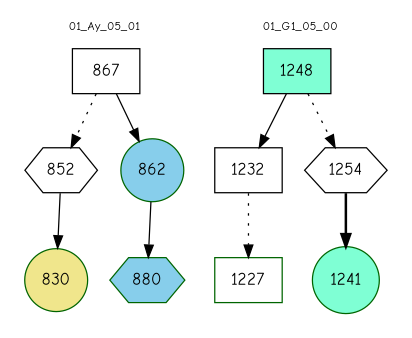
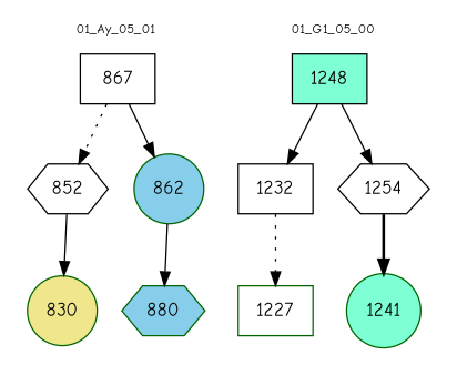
  digraph {
    fontname="Comic Neue"
    node [color=black fillcolor=white fontname="Comic Neue" shape=box style=filled]
    edge [color=black fontname="Comic Neue" style=solid]
    n1 [label=867]
    n2 [label=852 shape=hexagon]
    n3 [color=darkgreen fillcolor=skyblue label=862 shape=circle]
    n4 [color=darkgreen fillcolor=khaki label=830 shape=circle]
    n5 [color=darkgreen fillcolor=skyblue label=880 shape=hexagon]
    n6 [fillcolor=aquamarine label=1248]
    n7 [label=1232]
    n8 [label=1254 shape=hexagon]
    n9 [color=darkgreen label=1227]
    n10 [color=darkgreen fillcolor=aquamarine label=1241 shape=circle]
    subgraph cluster_1 {
      color=white
      fontsize=10
      label="01_Ay_05_01"
      n1
      n2
      n3
      n4
      n5
    }
    subgraph cluster_2 {
      color=white
      fontsize=10
      label="01_G1_05_00"
      n6
      n7
      n8
      n9
      n10
    }
    n1 -> n2 [style=dotted]
    n1 -> n3
    n2 -> n4
    n3 -> n5
    n6 -> n7
-   n6 -> n8 [style=dotted]
+   n6 -> n8
    n7 -> n9 [style=dotted]
    n8 -> n10 [style=bold]
  }
